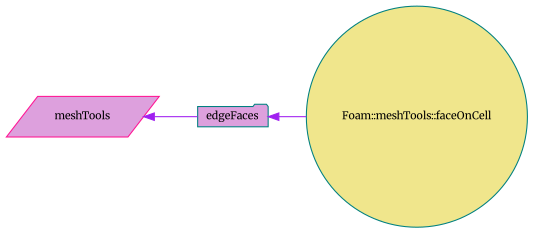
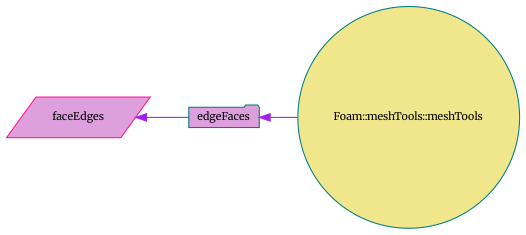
  digraph {
    fontname=Merriweather
    rankdir=LR
    node [color=teal fillcolor=plum fontname=Merriweather fontsize=10 style=filled]
    edge [color=purple dir=back fontname=Merriweather fontsize=10 labelfontname=Helvetica labelfontsize=10 style=solid]
-   n1 [color=deeppink fontcolor=black height=0.2 label=meshTools shape=parallelogram width=0.4]
+   n1 [color=deeppink fontcolor=black height=0.2 label=faceEdges shape=parallelogram width=0.4]
    n2 [height=0.2 label=edgeFaces shape=folder width=0.4]
-   n3 [fillcolor=khaki height=0.2 label="Foam::meshTools::faceOnCell" shape=circle width=0.4]
+   n3 [fillcolor=khaki height=0.2 label="Foam::meshTools::meshTools" shape=circle width=0.4]
    n1 -> n2
    n2 -> n3
  }
